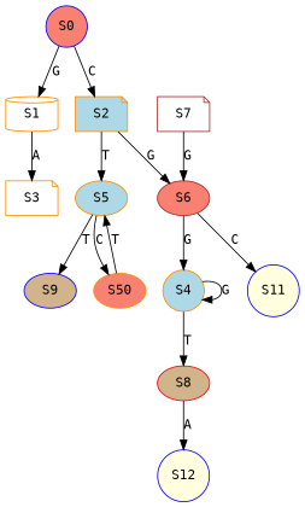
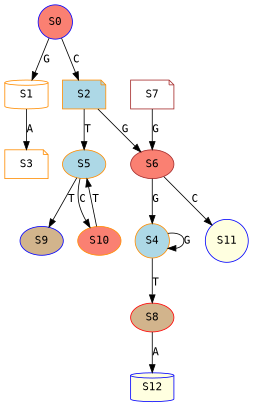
  strict digraph {
    fontname="DejaVu Sans Mono"
    node [color=darkorange fillcolor=salmon fontname="DejaVu Sans Mono" shape=ellipse style=filled]
    edge [fontname="DejaVu Sans Mono"]
    S0 [color=blue shape=circle]
    S1 [fillcolor=white shape=cylinder]
    S2 [fillcolor=lightblue shape=note]
    S3 [fillcolor=white shape=note]
    S5 [fillcolor=lightblue]
    S6 [color=brown]
    S4 [fillcolor=lightblue shape=circle]
    S8 [color=red fillcolor=tan]
    S9 [color=blue fillcolor=tan]
-   S10 [label=S50]
+   S10
    S11 [color=blue fillcolor=lightyellow shape=circle]
    S7 [color=brown fillcolor=white shape=note]
-   S12 [color=blue fillcolor=lightyellow shape=circle]
+   S12 [color=blue fillcolor=lightyellow shape=cylinder]
    S0 -> S1 [label=G]
    S0 -> S2 [label=C]
    S1 -> S3 [label=A]
    S2 -> S5 [label=T]
    S2 -> S6 [label=G]
    S5 -> S9 [label=T]
    S5 -> S10 [label=C]
    S6 -> S4 [label=G]
    S6 -> S11 [label=C]
    S4 -> S4 [label=G]
    S4 -> S8 [label=T]
    S8 -> S12 [label=A]
    S10 -> S5 [label=T]
    S7 -> S6 [label=G]
  }
